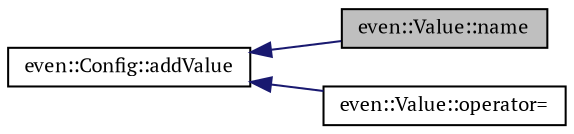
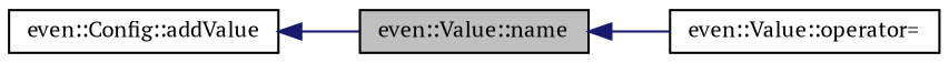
  digraph {
    fontname="PT Serif"
    rankdir=LR
    node [color=black fillcolor=white fontname="PT Serif" fontsize=10 shape=record style=filled]
    edge [color=midnightblue dir=back fontname="PT Serif" fontsize=10 labelfontname=Helvetica labelfontsize=10 style=solid]
    n1 [fillcolor=grey75 fontcolor=black height=0.2 label="even::Value::name" width=0.4]
    n2 [height=0.2 label="even::Value::operator=" width=0.4]
    n3 [height=0.2 label="even::Config::addValue" width=0.4]
-   n3 -> n2
+   n1 -> n2
    n3 -> n1
  }
